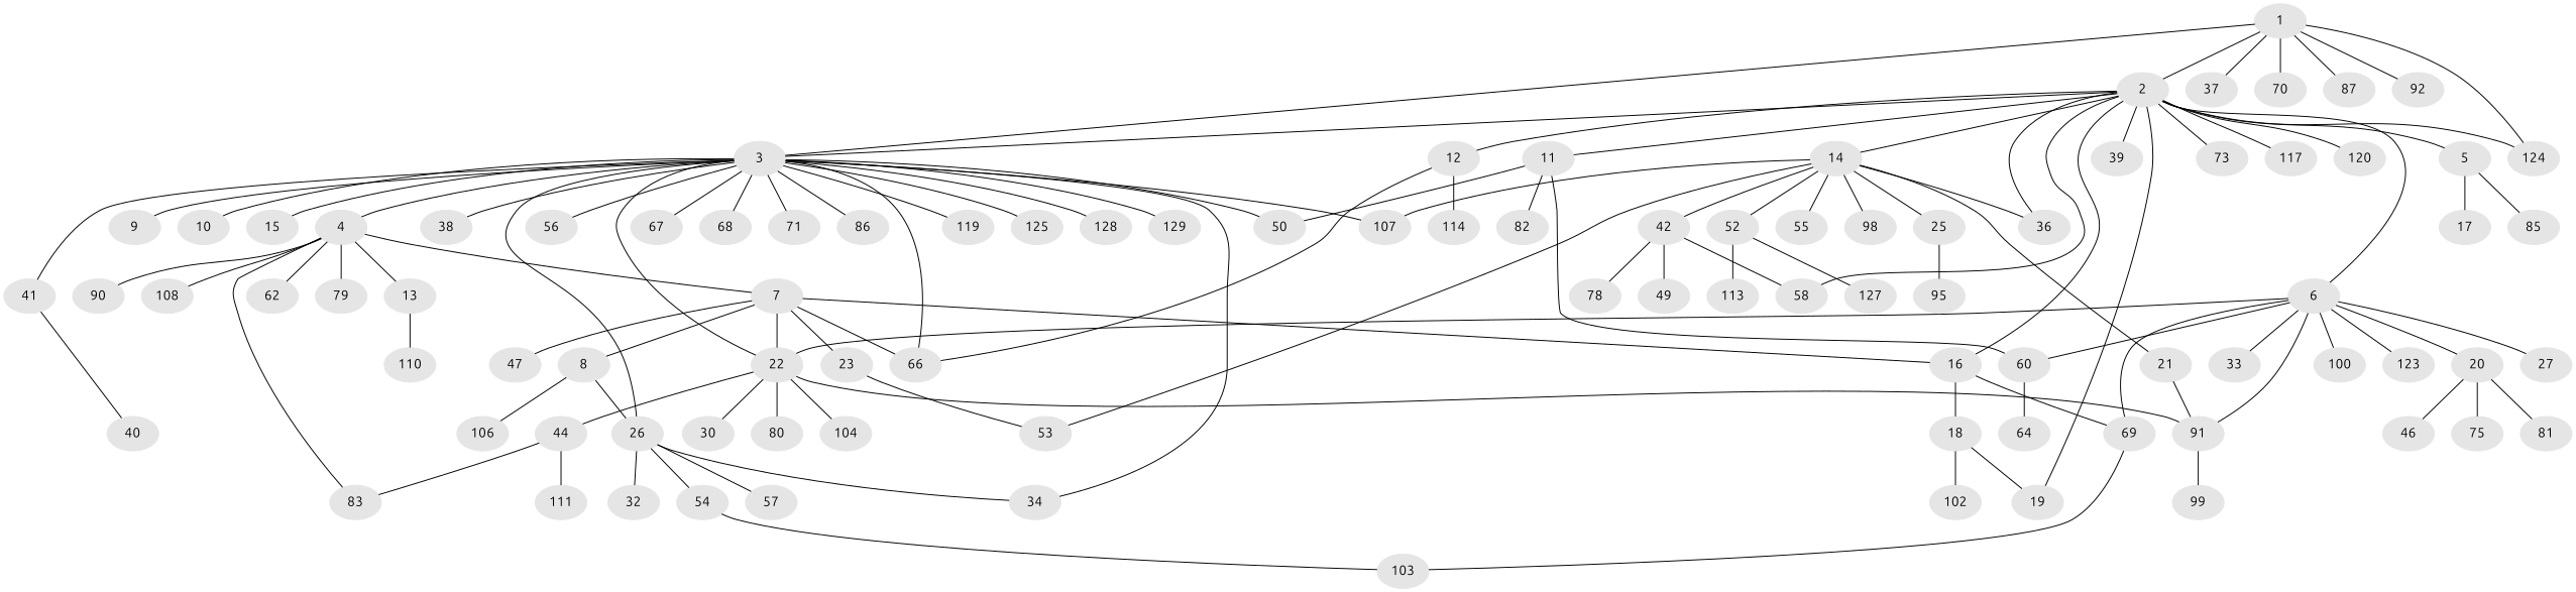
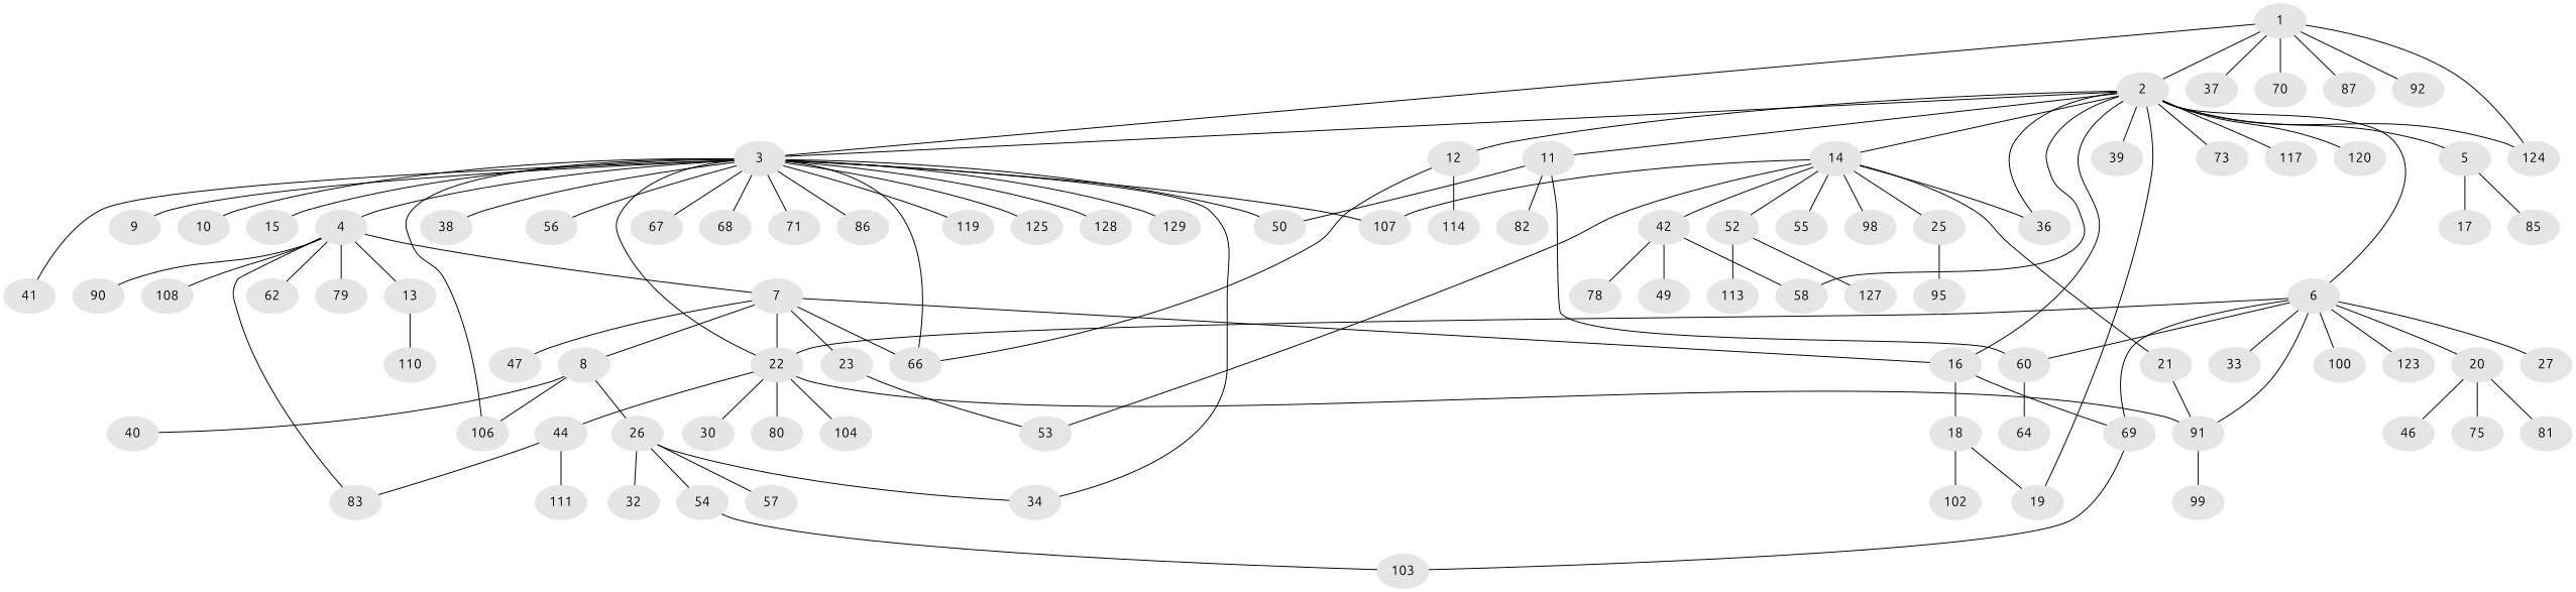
  graph {
    fontname=Ubuntu
    node [color=gray90 fontname=Ubuntu style=filled]
    edge [fontname=Ubuntu]
    1 [super="+74"]
    2 [super="+63"]
    3 [super="+33"]
    37 [super="+45"]
    70
    87
    92
    124
    5 [super="+109"]
    6 [super="+84"]
    11 [super="+61"]
    12 [super="+35"]
    14 [super="+24"]
    16 [super="+28"]
    19
    36
    39
    58
    73
    117 [super="+122"]
    120
    4 [super="+115"]
    9 [super="+118"]
    10 [super="+72"]
    15 [super="+48"]
    22 [super="+94"]
    34 [super="+51"]
    38
    41 [super="+65"]
    50 [super="+93"]
    56
    66 [super="+88"]
    67
    68
    71
    86
    106 [super="+126"]
    107
    119
    125
    128
    129
    17 [super="+77"]
    85
    20 [super="+29"]
    27
    n47 [label=33]
    60
    69
    91
    100
    123
    82
    114
    21 [super="+101"]
    25
    42 [super="+112"]
    52 [super="+76"]
    53
    55
    98
    18 [super="+31"]
    7 [super="+89"]
    13
    62
    79 [super="+96"]
    83
    90
    108
    44
    30
    80 [super="+97"]
    104
    111
    8
    23 [super="+130"]
    47
    110
    46
    75
    81
    64
    103 [super="+105"]
    99
    26 [super="+121"]
    40
    32 [super="+59"]
    54 [super="+116"]
    57
    95
    49
    78
    113
    127
    102
    1 -- 2
    1 -- 3
    1 -- 37
    1 -- 70
    1 -- 87
    1 -- 92
    1 -- 124
    2 -- 3
    2 -- 124
    2 -- 5 [weight=2]
    2 -- 6
    2 -- 11
    2 -- 12
    2 -- 14
    2 -- 16
    2 -- 19
    2 -- 36
    2 -- 39
    2 -- 58
    2 -- 73
    2 -- 117
    2 -- 120
    3 -- 4
    3 -- 9
    3 -- 10
    3 -- 15
    3 -- 22
    3 -- 34
    3 -- 38
    3 -- 41
    3 -- 50
    3 -- 56
    3 -- 66
    3 -- 67
    3 -- 68
    3 -- 71
    3 -- 86
-   3 -- 26
+   3 -- 106
    3 -- 107
    3 -- 119
    3 -- 125
    3 -- 128
    3 -- 129
    5 -- 17
    5 -- 85
    6 -- 22
    6 -- 20
    6 -- 27
    6 -- n47
    6 -- 60
    6 -- 69
    6 -- 91
    6 -- 100
    6 -- 123
    11 -- 50
    11 -- 60
    11 -- 82
    12 -- 66
    12 -- 114
    14 -- 36
    14 -- 107
    14 -- 21
    14 -- 25
    14 -- 42
    14 -- 52
    14 -- 53
    14 -- 55
    14 -- 98
    16 -- 69
    16 -- 18
    4 -- 7
    4 -- 13
    4 -- 62
    4 -- 79
    4 -- 83
    4 -- 90
    4 -- 108
    22 -- 91
    22 -- 44
    22 -- 30
    22 -- 80
    22 -- 104
    20 -- 46
    20 -- 75
    20 -- 81
    60 -- 64
    69 -- 103
    91 -- 99
    21 -- 91
    25 -- 95
    42 -- 58
    42 -- 49
    42 -- 78
    52 -- 113
    52 -- 127
    18 -- 19
    18 -- 102
    7 -- 16
    7 -- 22
    7 -- 66
    7 -- 8
    7 -- 23
    7 -- 47
    13 -- 110
    44 -- 83
    44 -- 111
    8 -- 106
    8 -- 26
-   41 -- 40
+   8 -- 40
    23 -- 53
    26 -- 34
    26 -- 32
    26 -- 54
    26 -- 57
    54 -- 103
  }
